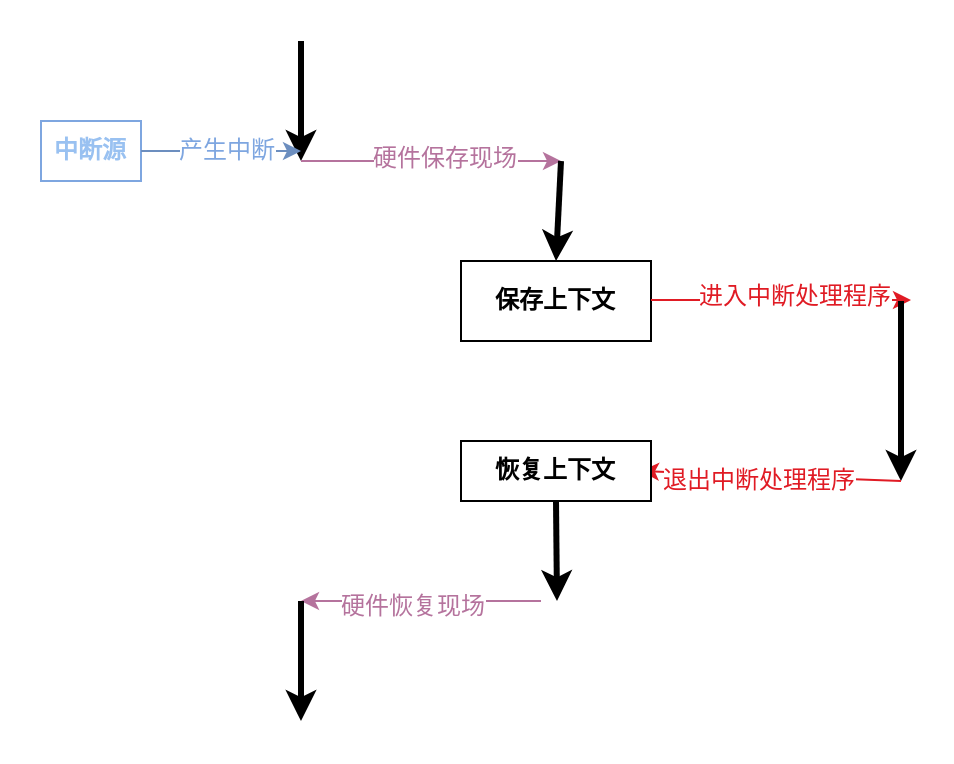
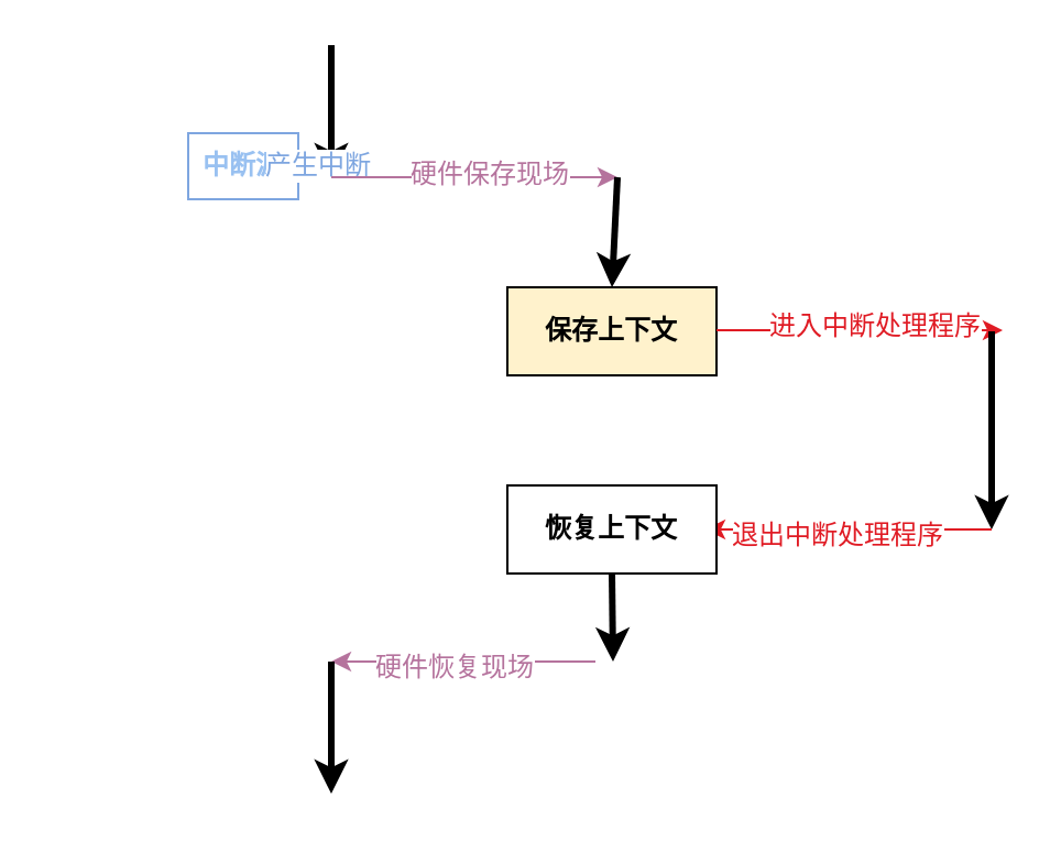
  <mxCell id="0" />
  <mxCell id="1" parent="0" />
- <mxCell id="2" value="&lt;font color=&quot;#99c1f1&quot;&gt;&lt;b&gt;中断源&lt;/b&gt;&lt;/font&gt;" style="rounded=0;whiteSpace=wrap;html=1;strokeColor=#7EA6E0;" vertex="1" parent="1"><mxGeometry x="20" y="60" width="50" height="30" as="geometry" /></mxCell>
+ <mxCell id="2" value="&lt;font color=&quot;#99c1f1&quot;&gt;&lt;b&gt;中断源&lt;/b&gt;&lt;/font&gt;" style="rounded=0;whiteSpace=wrap;html=1;strokeColor=#7EA6E0;" vertex="1" parent="1"><mxGeometry x="85" y="60" width="50" height="30" as="geometry" /></mxCell>
  <mxCell id="3" value="" style="endArrow=classic;html=1;rounded=0;strokeWidth=3;" edge="1" parent="1"><mxGeometry width="50" height="50" relative="1" as="geometry"><mxPoint x="150" y="20" as="sourcePoint" /><mxPoint x="150" y="80" as="targetPoint" /></mxGeometry></mxCell>
  <mxCell id="4" value="" style="endArrow=classic;html=1;rounded=0;strokeWidth=1;exitX=1;exitY=0.5;exitDx=0;exitDy=0;fillColor=#dae8fc;strokeColor=#6c8ebf;" edge="1" parent="1" source="2"><mxGeometry width="50" height="50" relative="1" as="geometry"><mxPoint x="160" y="30" as="sourcePoint" /><mxPoint x="150" y="75" as="targetPoint" /><Array as="points" /></mxGeometry></mxCell>
  <mxCell id="5" value="&lt;font color=&quot;#7ea6e0&quot; style=&quot;font-size: 12px;&quot;&gt;产生中断&lt;/font&gt;" style="edgeLabel;html=1;align=center;verticalAlign=middle;resizable=0;points=[];" vertex="1" connectable="0" parent="4"><mxGeometry x="0.04" y="1" relative="1" as="geometry"><mxPoint as="offset" /></mxGeometry></mxCell>
  <mxCell id="6" value="" style="endArrow=classic;html=1;rounded=0;strokeWidth=1;strokeColor=#B5739D;" edge="1" parent="1"><mxGeometry width="50" height="50" relative="1" as="geometry"><mxPoint x="150" y="80" as="sourcePoint" /><mxPoint x="280" y="80" as="targetPoint" /></mxGeometry></mxCell>
  <mxCell id="7" value="&lt;font color=&quot;#b5739d&quot; style=&quot;font-size: 12px;&quot;&gt;硬件保存现场&lt;/font&gt;" style="edgeLabel;html=1;align=center;verticalAlign=middle;resizable=0;points=[];" vertex="1" connectable="0" parent="6"><mxGeometry x="0.091" y="2" relative="1" as="geometry"><mxPoint as="offset" /></mxGeometry></mxCell>
  <mxCell id="8" value="" style="endArrow=classic;html=1;rounded=0;strokeWidth=3;entryX=0.5;entryY=0;entryDx=0;entryDy=0;" edge="1" parent="1" target="9"><mxGeometry width="50" height="50" relative="1" as="geometry"><mxPoint x="280" y="80" as="sourcePoint" /><mxPoint x="280" y="140" as="targetPoint" /></mxGeometry></mxCell>
- <mxCell id="9" value="&lt;b&gt;保存上下文&lt;/b&gt;" style="rounded=0;whiteSpace=wrap;html=1;" vertex="1" parent="1"><mxGeometry x="230" y="130" width="95" height="40" as="geometry" /></mxCell>
+ <mxCell id="9" value="&lt;b&gt;保存上下文&lt;/b&gt;" style="rounded=0;whiteSpace=wrap;html=1;fillColor=#fff2cc;" vertex="1" parent="1"><mxGeometry x="230" y="130" width="95" height="40" as="geometry" /></mxCell>
  <mxCell id="10" value="" style="endArrow=classic;html=1;rounded=0;strokeWidth=1;strokeColor=#e01b24;" edge="1" parent="1"><mxGeometry width="50" height="50" relative="1" as="geometry"><mxPoint x="325" y="149.5" as="sourcePoint" /><mxPoint x="455" y="149.5" as="targetPoint" /></mxGeometry></mxCell>
  <mxCell id="11" value="&lt;font color=&quot;#e01b24&quot; style=&quot;font-size: 12px;&quot;&gt;进入中断处理程序&lt;/font&gt;" style="edgeLabel;html=1;align=center;verticalAlign=middle;resizable=0;points=[];" vertex="1" connectable="0" parent="10"><mxGeometry x="0.091" y="2" relative="1" as="geometry"><mxPoint as="offset" /></mxGeometry></mxCell>
  <mxCell id="12" value="" style="endArrow=classic;html=1;rounded=0;strokeWidth=3;" edge="1" parent="1"><mxGeometry width="50" height="50" relative="1" as="geometry"><mxPoint x="450" y="150" as="sourcePoint" /><mxPoint x="450" y="240" as="targetPoint" /></mxGeometry></mxCell>
  <mxCell id="13" value="" style="endArrow=classic;html=1;rounded=0;strokeWidth=1;strokeColor=#e01b24;entryX=0.947;entryY=0.5;entryDx=0;entryDy=0;entryPerimeter=0;" edge="1" parent="1" target="15"><mxGeometry width="50" height="50" relative="1" as="geometry"><mxPoint x="450" y="240" as="sourcePoint" /><mxPoint x="330" y="240" as="targetPoint" /></mxGeometry></mxCell>
  <mxCell id="14" value="&lt;font color=&quot;#e01b24&quot; style=&quot;font-size: 12px;&quot;&gt;退出中断处理程序&lt;/font&gt;" style="edgeLabel;html=1;align=center;verticalAlign=middle;resizable=0;points=[];" vertex="1" connectable="0" parent="13"><mxGeometry x="0.091" y="2" relative="1" as="geometry"><mxPoint as="offset" /></mxGeometry></mxCell>
- <mxCell id="15" value="&lt;b&gt;恢复上下文&lt;/b&gt;" style="rounded=0;whiteSpace=wrap;html=1;" vertex="1" parent="1"><mxGeometry x="230" y="220" width="95" height="30" as="geometry" /></mxCell>
+ <mxCell id="15" value="&lt;b&gt;恢复上下文&lt;/b&gt;" style="rounded=0;whiteSpace=wrap;html=1;" vertex="1" parent="1"><mxGeometry x="230" y="220" width="95" height="40" as="geometry" /></mxCell>
  <mxCell id="16" value="" style="endArrow=classic;html=1;rounded=0;strokeWidth=3;exitX=0.5;exitY=1;exitDx=0;exitDy=0;" edge="1" parent="1" source="15"><mxGeometry width="50" height="50" relative="1" as="geometry"><mxPoint x="290" y="90" as="sourcePoint" /><mxPoint x="278" y="300" as="targetPoint" /></mxGeometry></mxCell>
  <mxCell id="17" value="" style="endArrow=classic;html=1;rounded=0;strokeWidth=1;strokeColor=#B5739D;" edge="1" parent="1"><mxGeometry width="50" height="50" relative="1" as="geometry"><mxPoint x="270" y="300" as="sourcePoint" /><mxPoint x="150" y="300" as="targetPoint" /></mxGeometry></mxCell>
  <mxCell id="18" value="&lt;font color=&quot;#b5739d&quot; style=&quot;font-size: 12px;&quot;&gt;硬件恢复现场&lt;/font&gt;" style="edgeLabel;html=1;align=center;verticalAlign=middle;resizable=0;points=[];" vertex="1" connectable="0" parent="17"><mxGeometry x="0.091" y="2" relative="1" as="geometry"><mxPoint as="offset" /></mxGeometry></mxCell>
  <mxCell id="19" value="" style="endArrow=classic;html=1;rounded=0;strokeWidth=3;" edge="1" parent="1"><mxGeometry width="50" height="50" relative="1" as="geometry"><mxPoint x="150" y="300" as="sourcePoint" /><mxPoint x="150" y="360" as="targetPoint" /></mxGeometry></mxCell>
